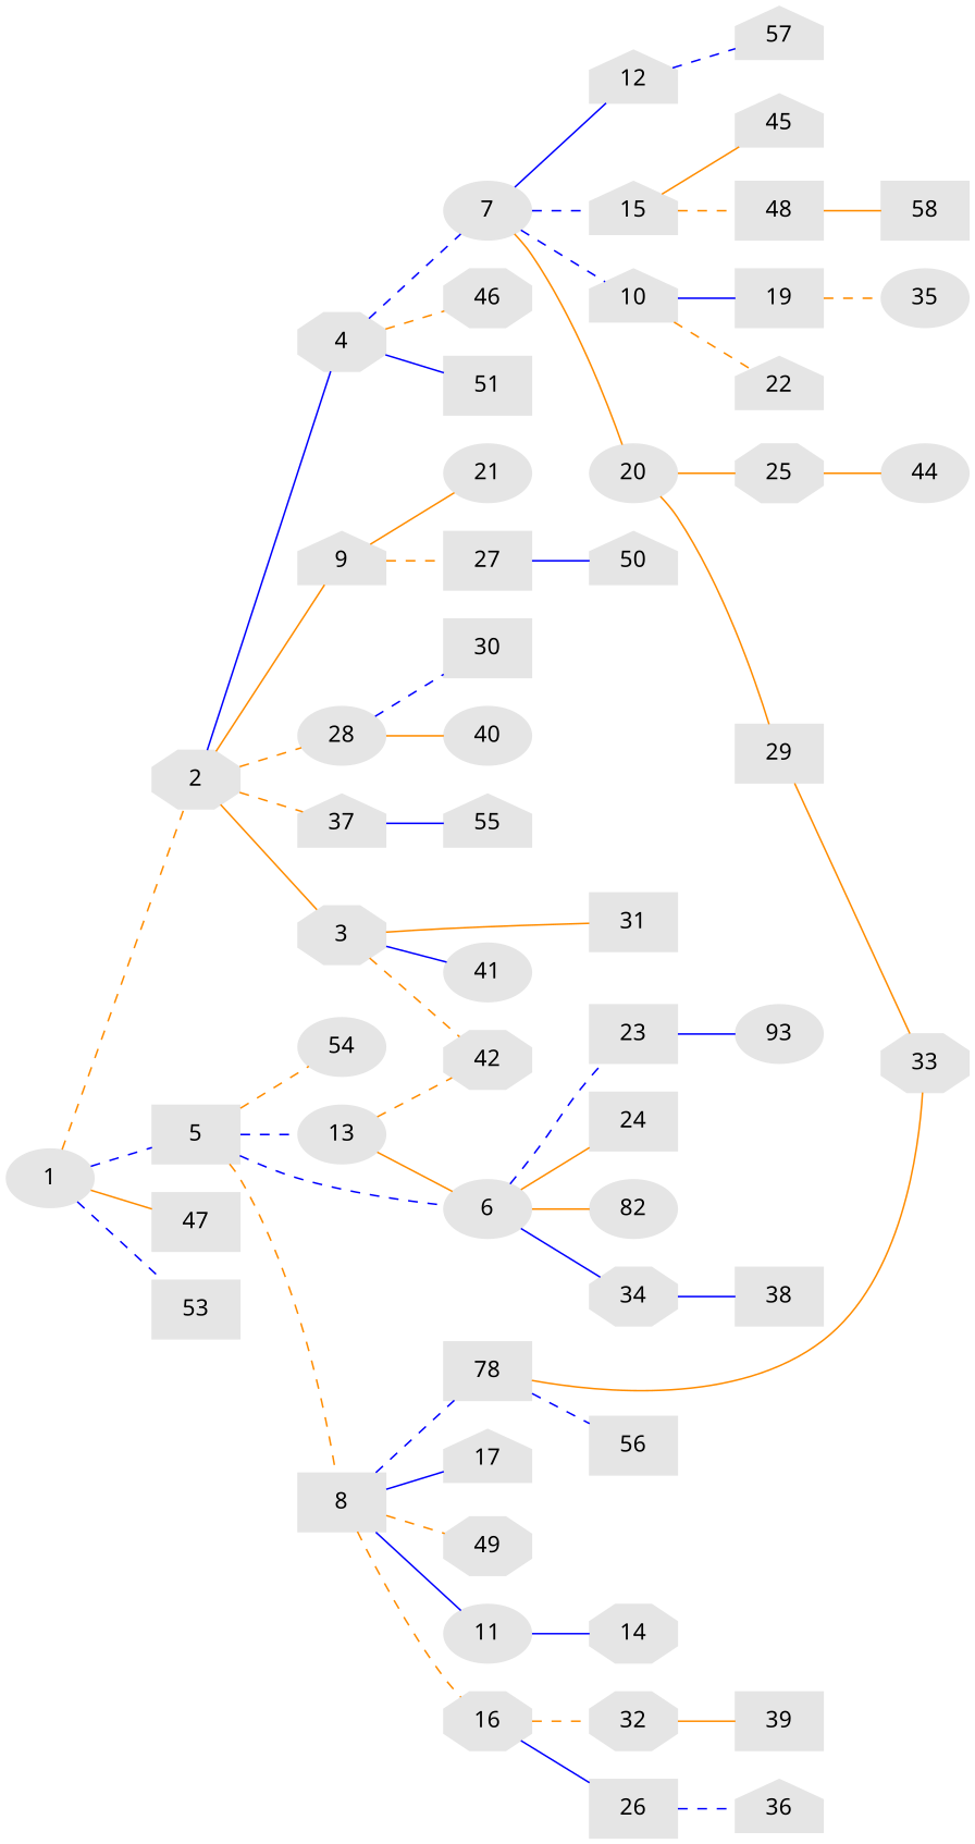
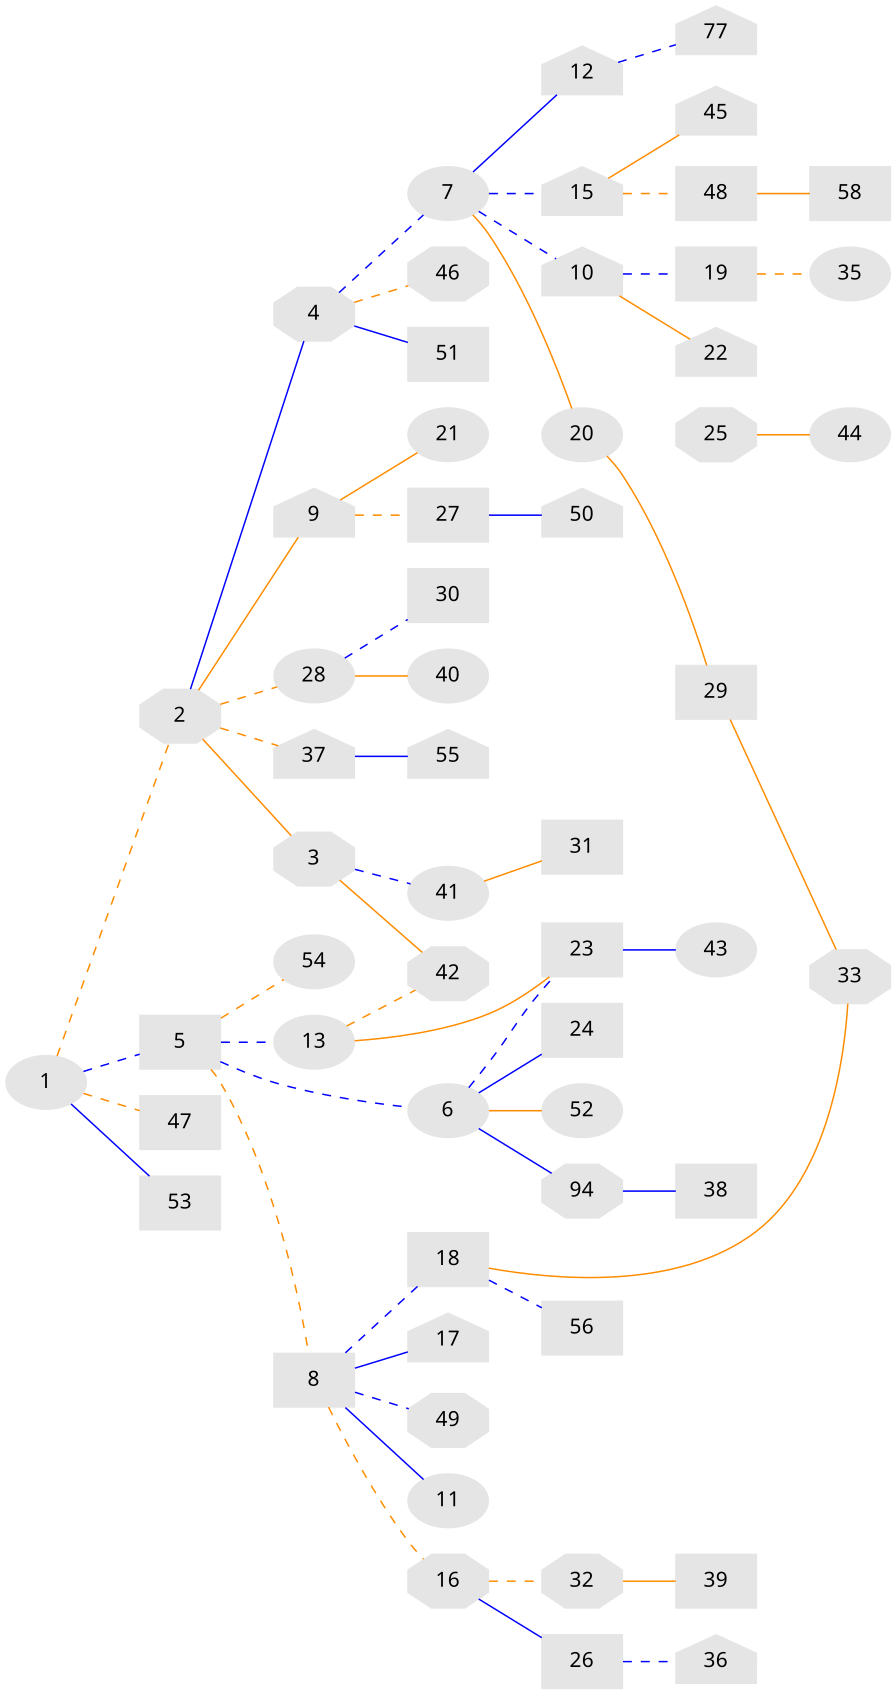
  graph {
    fontname="Noto Sans"
    rankdir=LR
    node [color=gray90 fontname="Noto Sans" shape=box style=filled]
    edge [color=darkorange fontname="Noto Sans" style=solid]
    1 [shape=ellipse]
    2 [shape=octagon]
    5
    47
    53
    3 [shape=octagon]
    4 [shape=octagon]
    9 [shape=house]
    28 [shape=ellipse]
    37 [shape=house]
    6 [shape=ellipse]
    8
    13 [shape=ellipse]
    54 [shape=ellipse]
    31
    41 [shape=ellipse]
    42 [shape=octagon]
    7 [shape=ellipse]
    46 [shape=octagon]
    51
    21 [shape=ellipse]
    27
    30
    40 [shape=ellipse]
    55 [shape=house]
    10 [shape=house]
    12 [shape=house]
    15 [shape=house]
    20 [shape=ellipse]
    23
    24
-   34 [shape=octagon]
-   52 [shape=ellipse label=82]
+   34 [shape=octagon label=94]
+   52 [shape=ellipse]
    11 [shape=ellipse]
    16 [shape=octagon]
    17 [shape=house]
-   18 [label=78]
+   18
    49 [shape=octagon]
-   43 [shape=ellipse label=93]
+   43 [shape=ellipse]
    38
    19
    22 [shape=house]
-   57 [shape=house]
+   57 [shape=house label=77]
    45 [shape=house]
    48
    25 [shape=octagon]
    29
-   14 [shape=octagon]
    26
    32 [shape=octagon]
    33 [shape=octagon]
    56
    50 [shape=house]
    35 [shape=ellipse]
    58
    36 [shape=house]
    39
    44 [shape=ellipse]
    1 -- 2 [style=dashed]
    1 -- 5 [color=blue style=dashed]
-   1 -- 47
-   1 -- 53 [color=blue style=dashed]
+   1 -- 47 [style=dashed]
+   1 -- 53 [color=blue]
    2 -- 3
    2 -- 4 [color=blue]
    2 -- 9
    2 -- 28 [style=dashed]
    2 -- 37 [style=dashed]
    5 -- 6 [color=blue style=dashed]
    5 -- 8 [style=dashed]
    5 -- 13 [color=blue style=dashed]
    5 -- 54 [style=dashed]
-   3 -- 31
-   3 -- 41 [color=blue]
-   3 -- 42 [style=dashed]
+   41 -- 31
+   3 -- 41 [color=blue style=dashed]
+   3 -- 42
    4 -- 7 [color=blue style=dashed]
    4 -- 46 [style=dashed]
    4 -- 51 [color=blue]
    9 -- 21
    9 -- 27 [style=dashed]
    28 -- 30 [color=blue style=dashed]
    28 -- 40
    37 -- 55 [color=blue]
    6 -- 23 [color=blue style=dashed]
-   6 -- 24
+   6 -- 24 [color=blue]
    6 -- 34 [color=blue]
    6 -- 52
    8 -- 11 [color=blue]
    8 -- 16 [style=dashed]
    8 -- 17 [color=blue]
    8 -- 18 [color=blue style=dashed]
-   8 -- 49 [style=dashed]
+   8 -- 49 [color=blue style=dashed]
    13 -- 42 [style=dashed]
-   13 -- 6
+   13 -- 23
    7 -- 10 [color=blue style=dashed]
    7 -- 12 [color=blue]
    7 -- 15 [color=blue style=dashed]
    7 -- 20
    27 -- 50 [color=blue]
-   10 -- 19 [color=blue]
-   10 -- 22 [style=dashed]
+   10 -- 19 [color=blue style=dashed]
+   10 -- 22
    12 -- 57 [color=blue style=dashed]
    15 -- 45
    15 -- 48 [style=dashed]
-   20 -- 25
    20 -- 29
    23 -- 43 [color=blue]
    34 -- 38 [color=blue]
-   11 -- 14 [color=blue]
    16 -- 26 [color=blue]
    16 -- 32 [style=dashed]
    18 -- 33
    18 -- 56 [color=blue style=dashed]
    19 -- 35 [style=dashed]
    48 -- 58
    25 -- 44
    29 -- 33
    26 -- 36 [color=blue style=dashed]
    32 -- 39
  }
